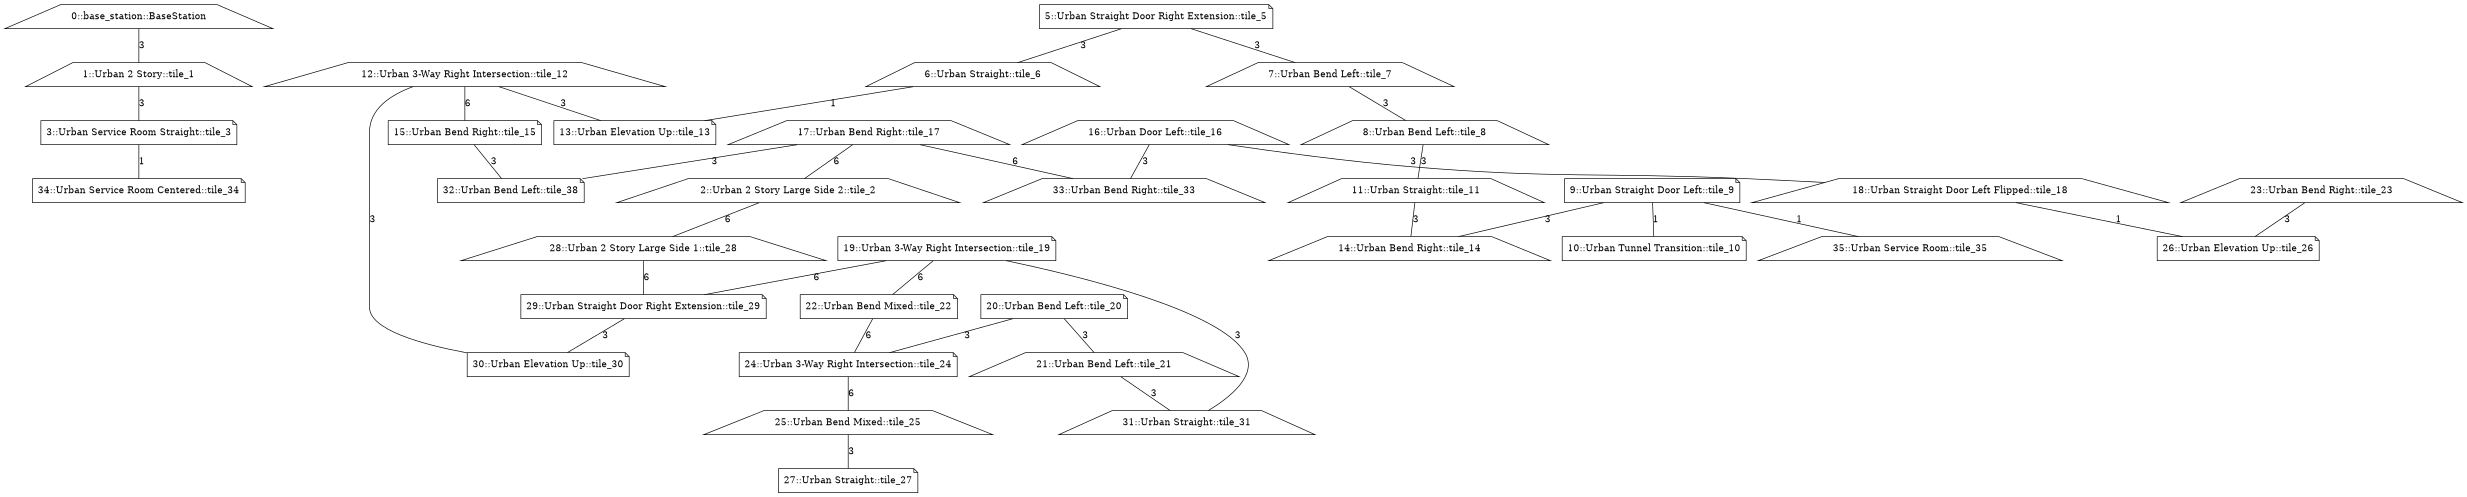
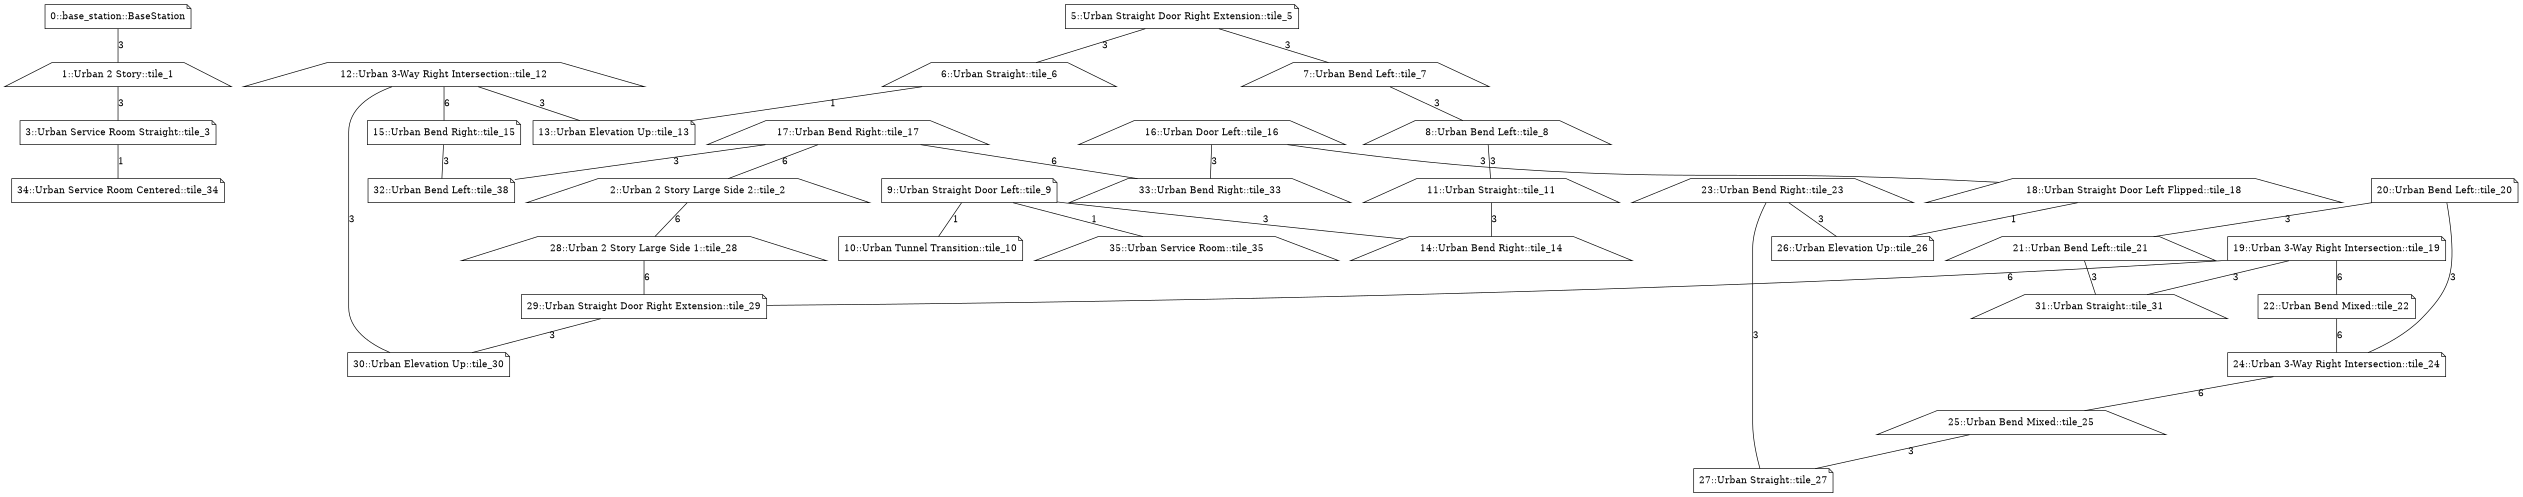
  graph {
    node [shape=trapezium]
-   n1 [label="0::base_station::BaseStation"]
+   n1 [label="0::base_station::BaseStation" shape=note]
    n2 [label="1::Urban 2 Story::tile_1"]
    n3 [label="3::Urban Service Room Straight::tile_3" shape=note]
    n4 [label="2::Urban 2 Story Large Side 2::tile_2"]
    n5 [label="28::Urban 2 Story Large Side 1::tile_28"]
    n6 [label="34::Urban Service Room Centered::tile_34" shape=note]
    n7 [label="29::Urban Straight Door Right Extension::tile_29" shape=note]
    n8 [label="5::Urban Straight Door Right Extension::tile_5" shape=note]
    n9 [label="6::Urban Straight::tile_6"]
    n10 [label="7::Urban Bend Left::tile_7"]
    n11 [label="13::Urban Elevation Up::tile_13" shape=note]
    n12 [label="8::Urban Bend Left::tile_8"]
    n13 [label="11::Urban Straight::tile_11"]
    n14 [label="14::Urban Bend Right::tile_14"]
    n15 [label="9::Urban Straight Door Left::tile_9" shape=note]
    n16 [label="10::Urban Tunnel Transition::tile_10" shape=note]
    n17 [label="35::Urban Service Room::tile_35"]
    n18 [label="12::Urban 3-Way Right Intersection::tile_12"]
    n19 [label="15::Urban Bend Right::tile_15" shape=note]
    n20 [label="30::Urban Elevation Up::tile_30" shape=note]
    n21 [label="32::Urban Bend Left::tile_38" shape=note]
    n22 [label="16::Urban Door Left::tile_16"]
    n23 [label="18::Urban Straight Door Left Flipped::tile_18"]
    n24 [label="33::Urban Bend Right::tile_33"]
    n25 [label="26::Urban Elevation Up::tile_26" shape=note]
    n26 [label="17::Urban Bend Right::tile_17"]
    n27 [label="19::Urban 3-Way Right Intersection::tile_19" shape=note]
    n28 [label="22::Urban Bend Mixed::tile_22" shape=note]
    n29 [label="31::Urban Straight::tile_31"]
    n30 [label="24::Urban 3-Way Right Intersection::tile_24" shape=note]
    n31 [label="20::Urban Bend Left::tile_20" shape=note]
    n32 [label="21::Urban Bend Left::tile_21"]
    n33 [label="25::Urban Bend Mixed::tile_25"]
    n34 [label="23::Urban Bend Right::tile_23"]
    n35 [label="27::Urban Straight::tile_27" shape=note]
    n1 -- n2 [label=3]
    n2 -- n3 [label=3]
    n3 -- n6 [label=1]
    n4 -- n5 [label=6]
    n5 -- n7 [label=6]
    n7 -- n20 [label=3]
    n8 -- n9 [label=3]
    n8 -- n10 [label=3]
    n9 -- n11 [label=1]
    n10 -- n12 [label=3]
    n12 -- n13 [label=3]
    n13 -- n14 [label=3]
    n15 -- n14 [label=3]
    n15 -- n16 [label=1]
    n15 -- n17 [label=1]
    n18 -- n11 [label=3]
    n18 -- n19 [label=6]
    n18 -- n20 [label=3]
    n19 -- n21 [label=3]
    n22 -- n23 [label=3]
    n22 -- n24 [label=3]
    n23 -- n25 [label=1]
    n26 -- n4 [label=6]
    n26 -- n21 [label=3]
    n26 -- n24 [label=6]
    n27 -- n7 [label=6]
    n27 -- n28 [label=6]
    n27 -- n29 [label=3]
    n28 -- n30 [label=6]
    n30 -- n33 [label=6]
    n31 -- n30 [label=3]
    n31 -- n32 [label=3]
    n32 -- n29 [label=3]
    n33 -- n35 [label=3]
    n34 -- n25 [label=3]
+   n34 -- n35 [label=3]
  }
